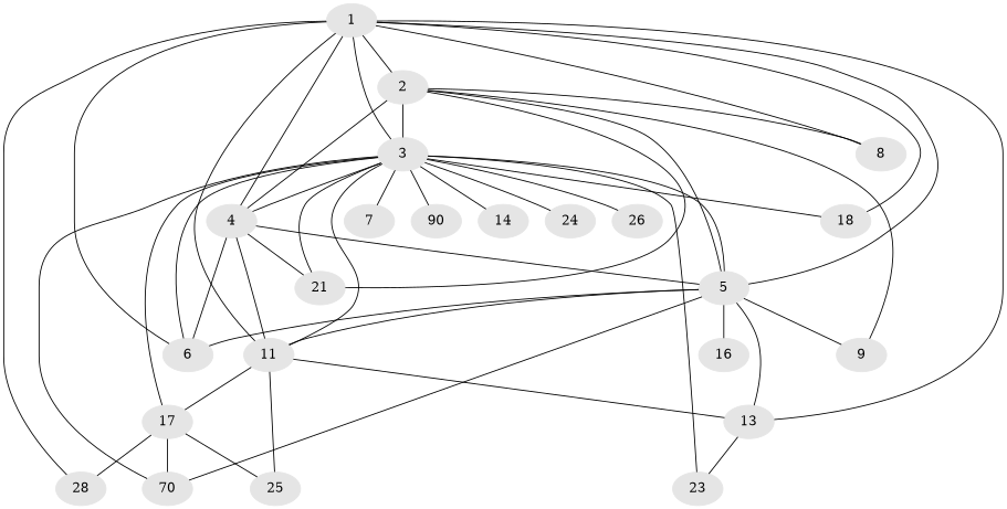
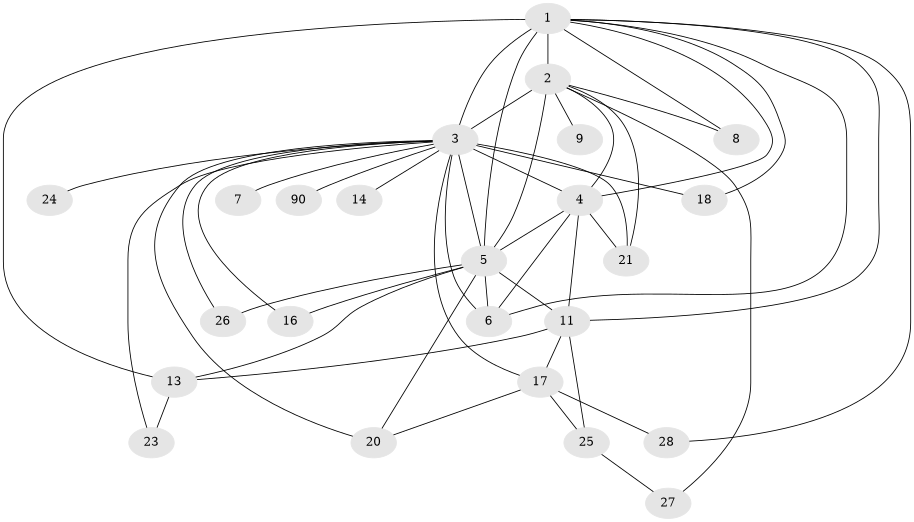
  graph {
    node [color=gray90 style=filled]
    edge [weight=1.0]
    1
    2
    3
    4
    5
    6
    8
    11
    13
    18
    28
    9
    21
+   27
    7
    n16 [label=90]
    14
    17
-   20 [label=70]
+   20
    23
    24
    26
    16
    25
    1 -- 2 [weight=2.0]
    1 -- 3 [weight=6.0]
    1 -- 4 [weight=3.0]
    1 -- 5
    1 -- 6
    1 -- 8
    1 -- 11
    1 -- 13
    1 -- 18
    1 -- 28
    2 -- 3 [weight=8.0]
    2 -- 4 [weight=4.0]
    2 -- 5 [weight=2.0]
    2 -- 8
    2 -- 9
    2 -- 21
+   2 -- 27
    3 -- 4 [weight=13.0]
    3 -- 5 [weight=6.0]
    3 -- 6
-   3 -- 11
+   3 -- 16
    3 -- 18 [weight=5.0]
    3 -- 21
    3 -- 7
    3 -- n16
    3 -- 14 [weight=4.0]
    3 -- 17
    3 -- 20
    3 -- 23
    3 -- 24 [weight=2.0]
    3 -- 26
    4 -- 5 [weight=3.0]
    4 -- 6
    4 -- 11
    4 -- 21
    5 -- 6
    5 -- 11
    5 -- 13
-   5 -- 9
+   5 -- 26
    5 -- 20
    5 -- 16
    11 -- 13
    11 -- 17
    11 -- 25
    13 -- 23
    17 -- 28
    17 -- 20
    17 -- 25
+   25 -- 27
  }
